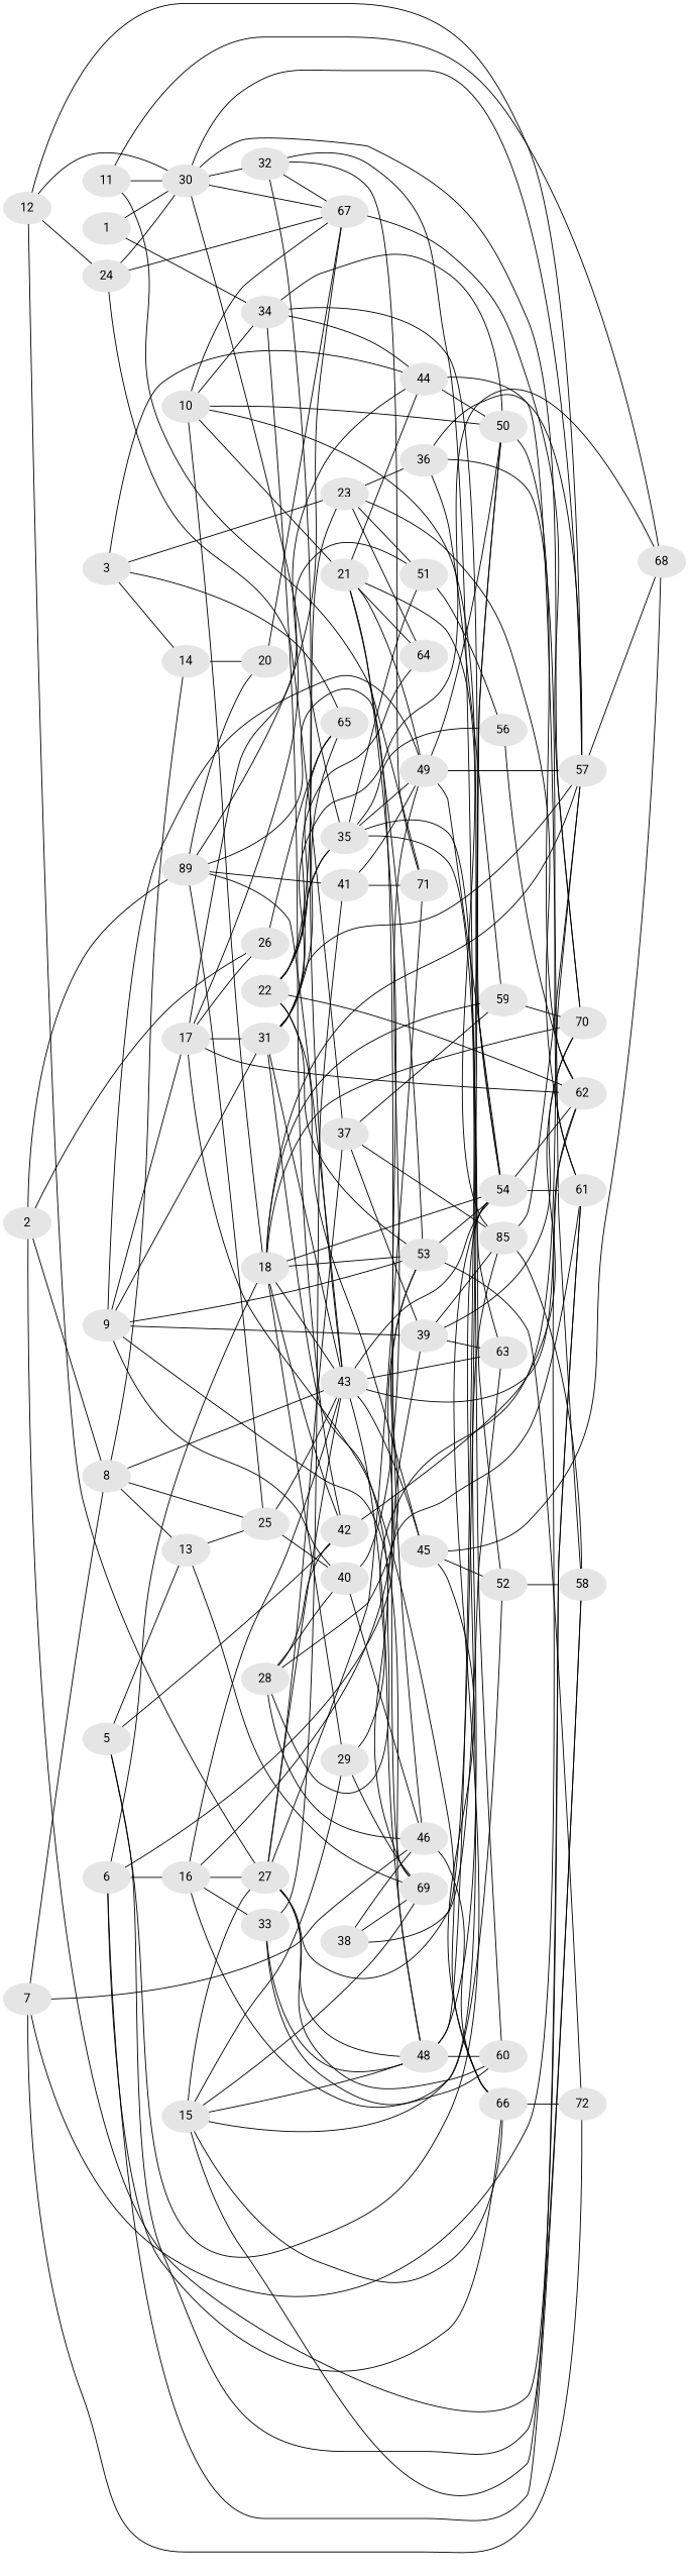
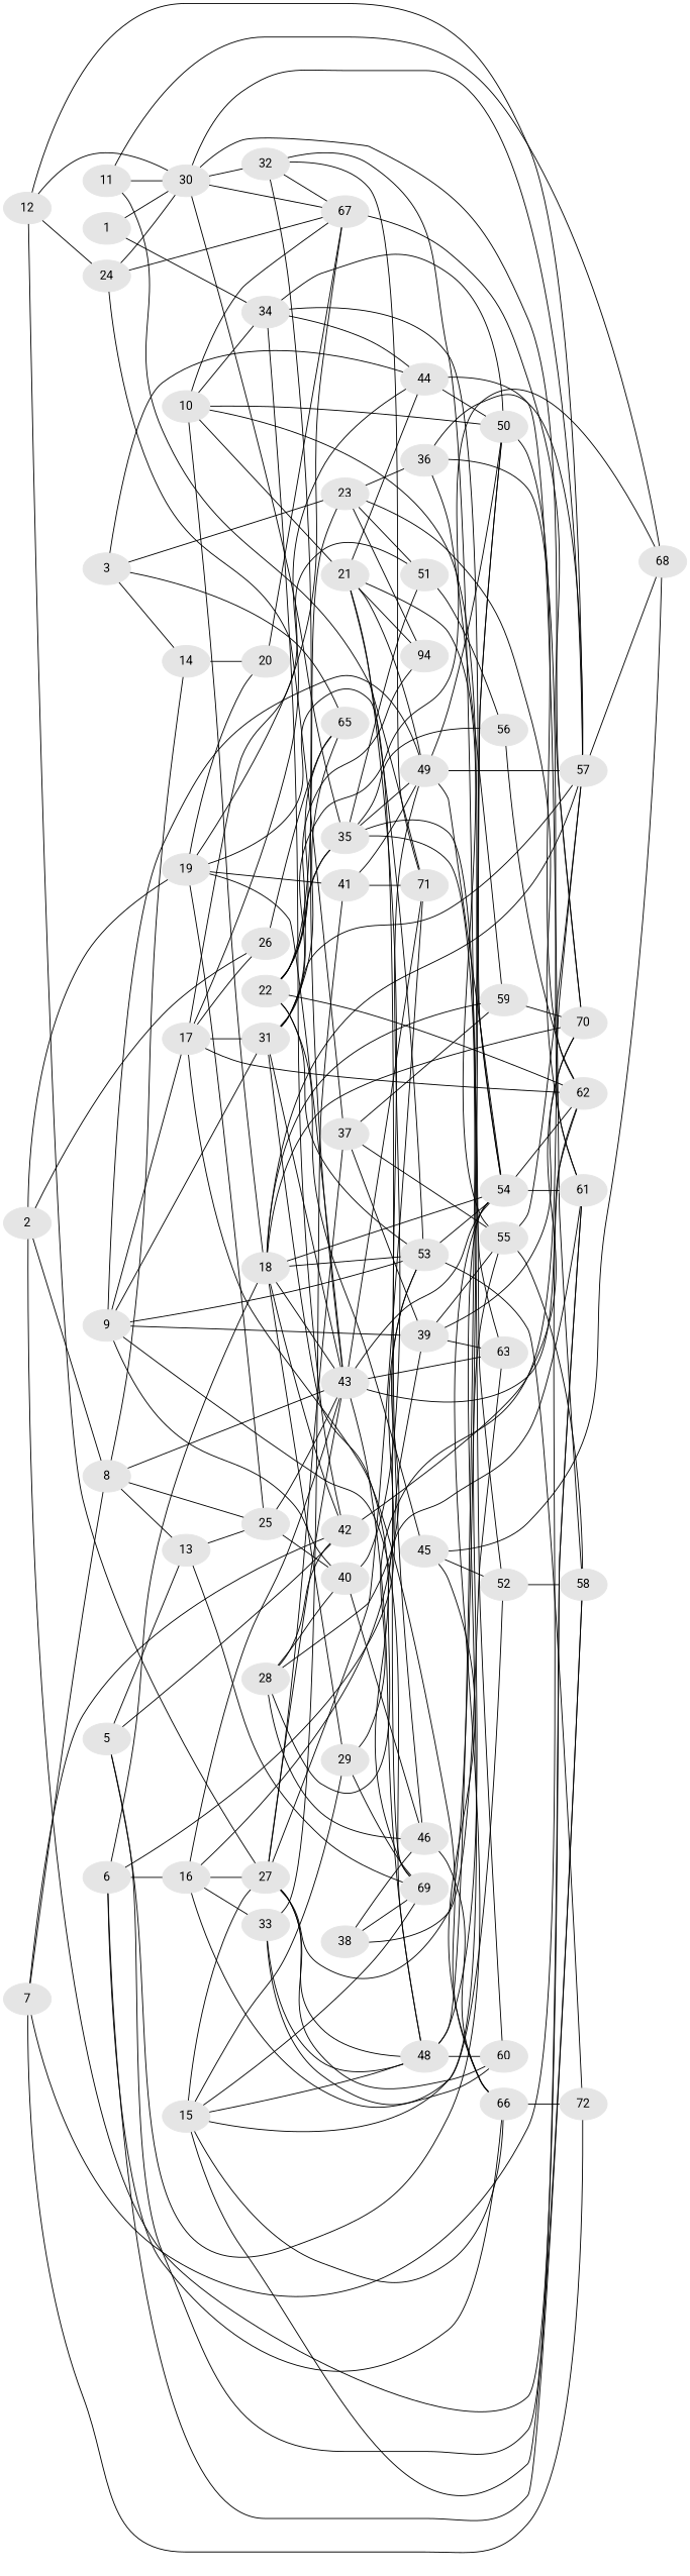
  graph {
    fontname=Roboto
    rankdir=LR
    node [color=gray90 fontname=Roboto style=filled]
    edge [fontname=Roboto weight=1.0]
    1
    30
    34
    67
    57
    70
    35
    32
    44
    42
    54
    50
    2
    8
-   19 [label=89]
+   19
    26
    61
    14
    13
    25
    43
    69
    20
    41
    51
    65
    3
    23
-   64
+   64 [label=94]
    36
    58
    21
-   55 [label=85]
+   55
    46
    49
    53
    5
    62
    6
    16
    18
    39
    66
    27
    33
    60
    29
    59
    63
    72
    7
    40
    48
    45
    9
    17
    31
    68
    10
    11
    71
    12
    24
    37
    15
    52
    56
    22
    28
    38
    1 -- 30
    1 -- 34
    30 -- 67
    30 -- 57
    30 -- 70
    30 -- 35
    30 -- 32
    34 -- 44
    34 -- 42
    34 -- 54
    34 -- 50
    67 -- 70
    57 -- 68
    35 -- 51
    35 -- 49
    35 -- 63
    35 -- 52
    35 -- 56 [weight=2.0]
    32 -- 67
    32 -- 43
    32 -- 60
    32 -- 71
    44 -- 50 [weight=2.0]
    44 -- 58
    42 -- 70
    54 -- 61
    54 -- 62
    50 -- 62
    2 -- 8
    2 -- 19
    2 -- 26
    2 -- 61
    8 -- 14
    8 -- 13
    8 -- 25
    8 -- 43 [weight=3.0]
    19 -- 25
    19 -- 43
    19 -- 69
    19 -- 20
    19 -- 41
    19 -- 51
    26 -- 65
    14 -- 20
    13 -- 25
    13 -- 69
    25 -- 43
    25 -- 40 [weight=2.0]
    43 -- 54
    43 -- 62
    43 -- 63
    43 -- 48
-   43 -- 45
+   43 -- 71
    20 -- 67 [weight=2.0]
    41 -- 49 [weight=2.0]
    41 -- 71
    51 -- 56
    3 -- 44
    3 -- 14
    3 -- 65
    3 -- 23
    23 -- 61 [weight=2.0]
    23 -- 51
    23 -- 64
    23 -- 36
    36 -- 57
    36 -- 61
    36 -- 59
    21 -- 44
    21 -- 64
    21 -- 55
    21 -- 46
    21 -- 49
    21 -- 53
    55 -- 57
    55 -- 58
    46 -- 66
    49 -- 57
    49 -- 54
    49 -- 50
    53 -- 54
    53 -- 72
    5 -- 42
    5 -- 54
    5 -- 61
    5 -- 13
    6 -- 58
    6 -- 16
    6 -- 18
    6 -- 39
    6 -- 66
    16 -- 43
    16 -- 53
    16 -- 27
    16 -- 33
    16 -- 60
    18 -- 57
    18 -- 70
    18 -- 42
    18 -- 54
    18 -- 43
    18 -- 53
    18 -- 29 [weight=2.0]
    18 -- 59
    39 -- 70
    39 -- 55 [weight=2.0]
    39 -- 63
    66 -- 72
    27 -- 50
    27 -- 43
    27 -- 60
    27 -- 48
    27 -- 71
    27 -- 37
    33 -- 41
    33 -- 48 [weight=2.0]
    33 -- 52
    29 -- 57
    29 -- 69
    59 -- 70
    7 -- 8
-   7 -- 46
+   7 -- 42
    7 -- 62
    7 -- 72
    40 -- 46
    40 -- 49
    48 -- 50
    48 -- 55
    48 -- 60 [weight=2.0]
    45 -- 66
    45 -- 68
    45 -- 52
    9 -- 49
    9 -- 53
    9 -- 39 [weight=2.0]
    9 -- 40
    9 -- 48
    9 -- 17
    9 -- 31
    17 -- 67
    17 -- 44
    17 -- 26
    17 -- 62
    17 -- 66
    17 -- 31
    31 -- 57
    31 -- 35
    31 -- 43
    31 -- 69
    31 -- 65
    31 -- 68
    10 -- 34
    10 -- 67
    10 -- 54
    10 -- 50
    10 -- 21
    10 -- 18
    11 -- 30
    11 -- 68
    11 -- 71
    12 -- 30
    12 -- 57
    12 -- 27
    12 -- 24
    24 -- 30
    24 -- 67
    24 -- 37
    37 -- 55
    37 -- 39
    37 -- 59
    15 -- 54
    15 -- 69
    15 -- 58
    15 -- 66
    15 -- 27
    15 -- 29
    15 -- 48
    52 -- 58
    56 -- 62
    22 -- 35
    22 -- 65
    22 -- 23
    22 -- 64
    22 -- 53
    22 -- 62
    22 -- 45
    28 -- 42
    28 -- 61
    28 -- 46
    28 -- 53
    28 -- 40
    38 -- 69
    38 -- 46
    38 -- 63
  }
